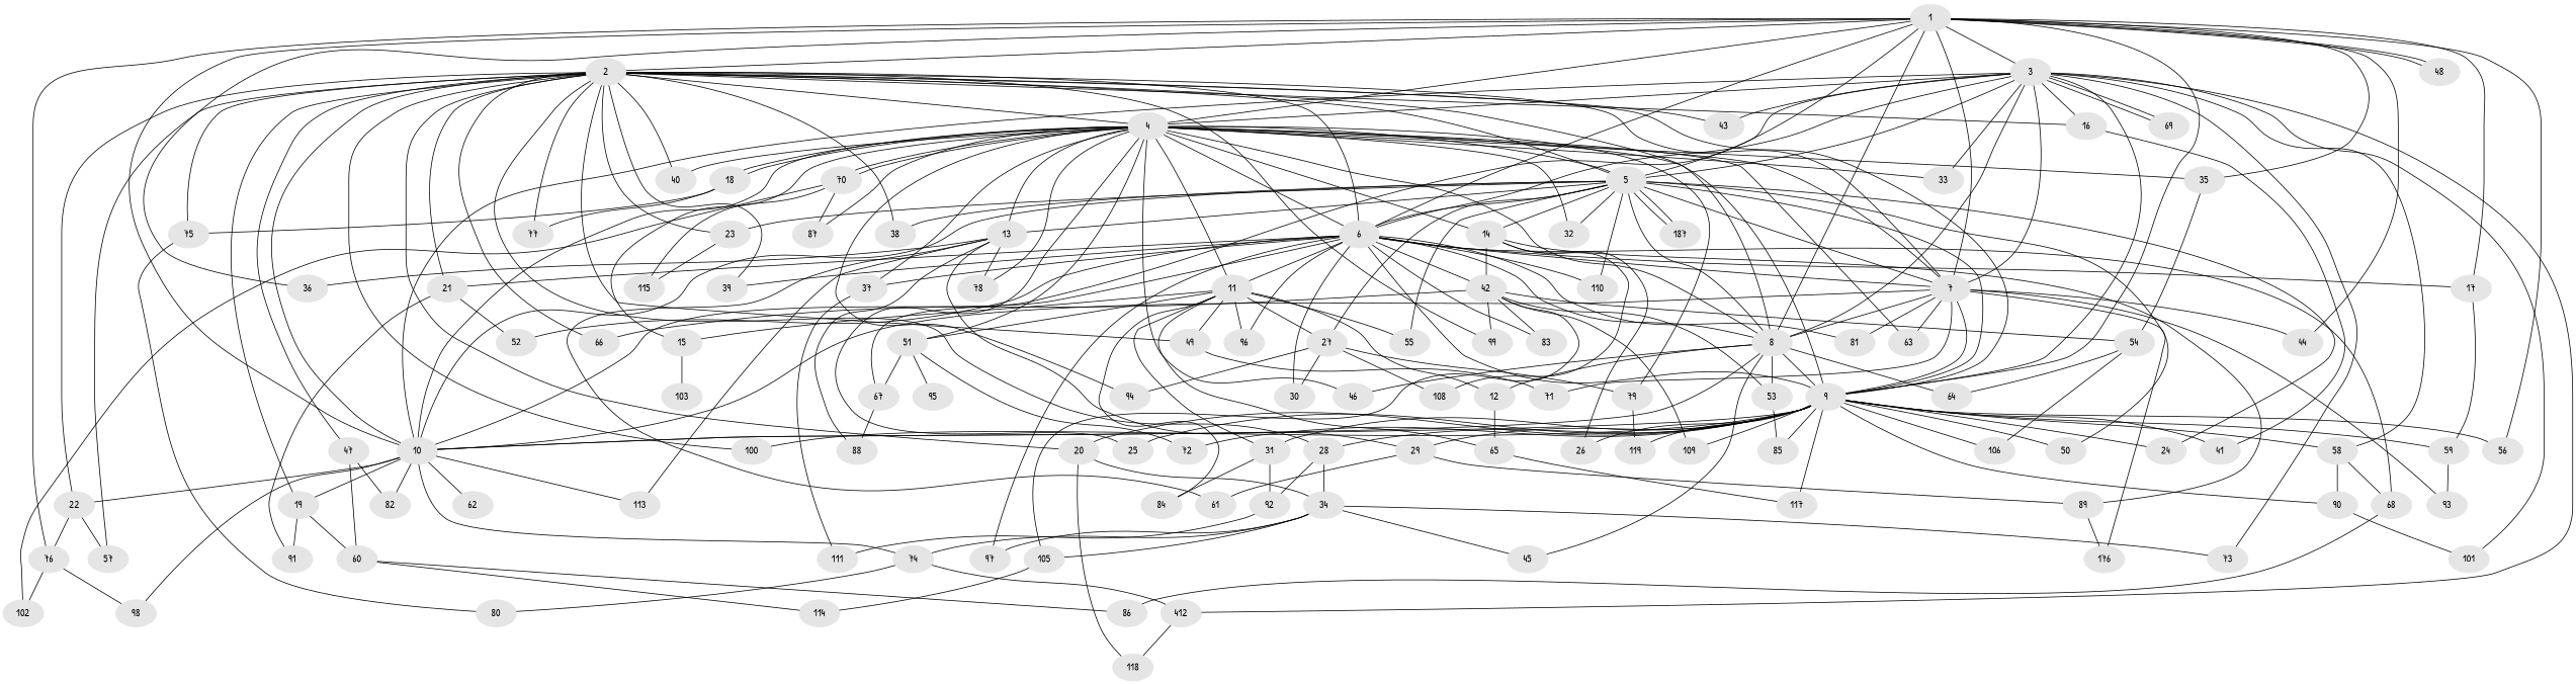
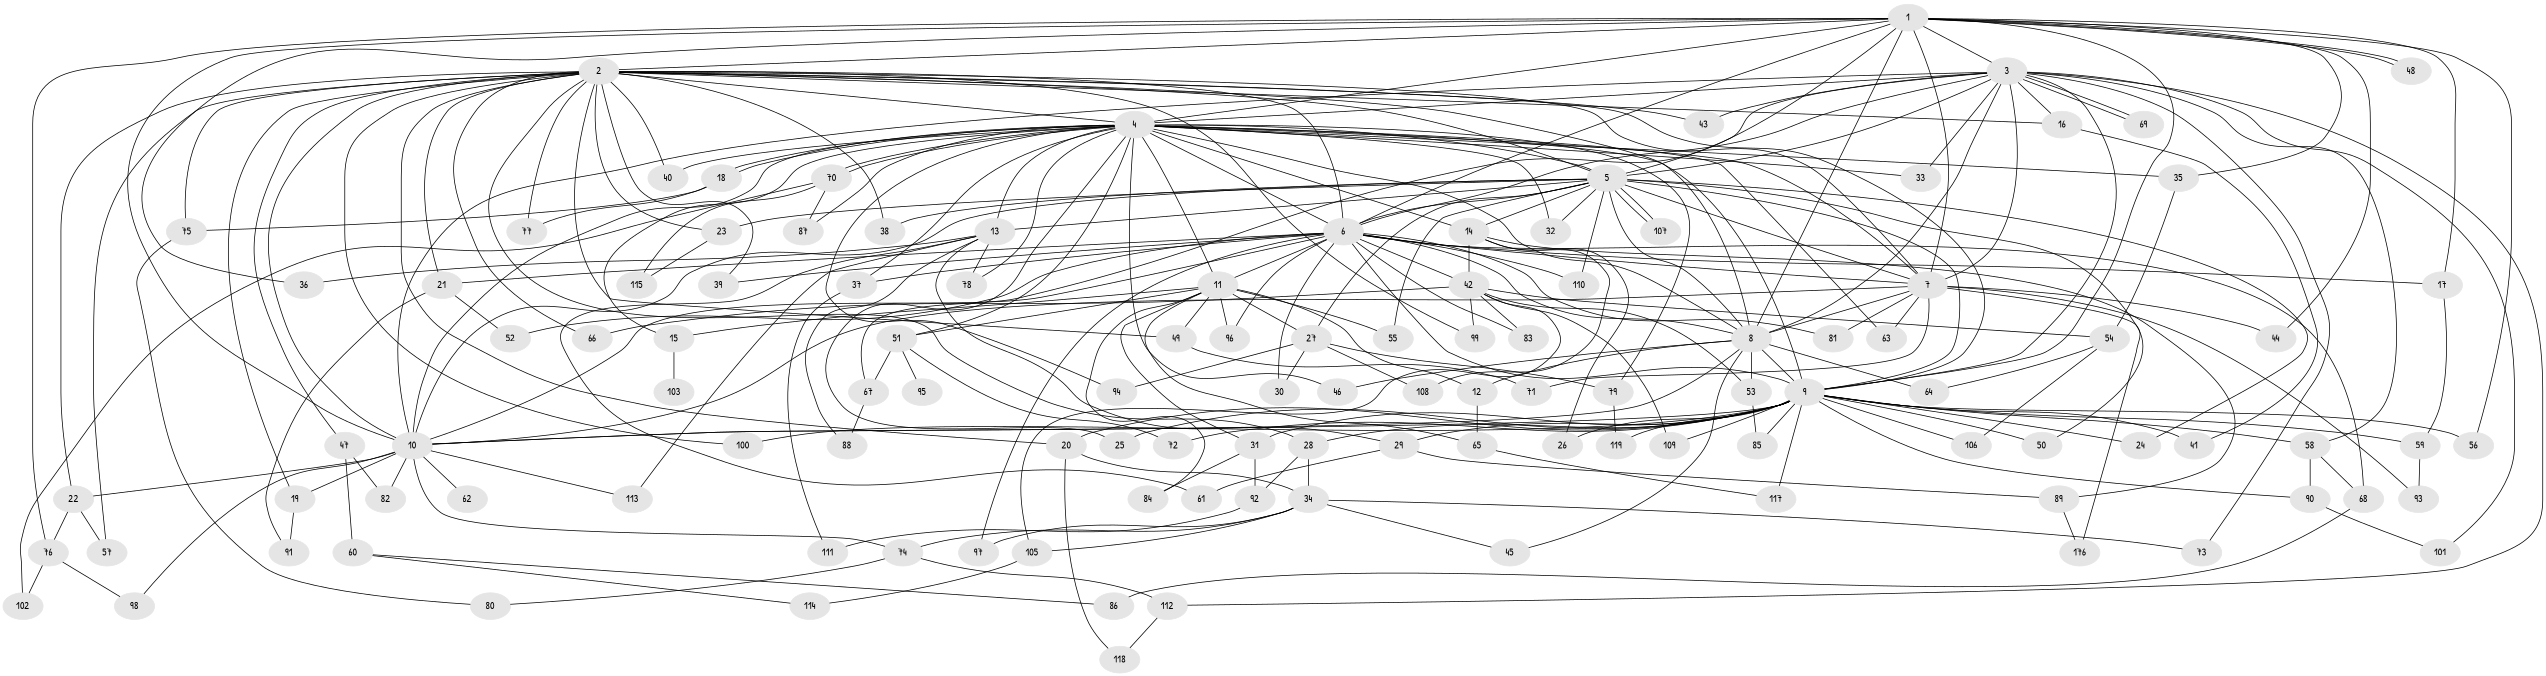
  graph {
    fontname="Patrick Hand"
    node [color=gray90 fontname="Patrick Hand" style=filled]
    edge [fontname="Patrick Hand"]
    1
    2
    3
    4
    5
    6
    7
    8
    9
    10
    17
    35
    36
    44
    48
    56
    76
    16
    19
    20
    21
    22
    23
    28
    38
    39
    40
    43
    47
    49
    57
    66
    75
    77
    99
    100
    33
    58
    67
    69
    73
    101
-   112 [label=412]
+   112
    11
    13
    14
    15
    18
    25
    32
    37
    46
    51
    63
    70
    78
    79
    87
    94
    24
    27
    50
    55
-   107 [label=187]
+   107
    110
    30
    42
    52
    68
    81
    83
    96
    97
    71
    93
    n76 [label=176]
    12
    45
    53
    64
    26
    29
    31
    41
    59
    72
    85
    90
    106
    109
    117
    119
    62
    74
    82
    98
    113
    54
    102
    60
    91
    34
    118
    115
    92
    80
    88
    65
    84
    61
    89
    108
    103
    111
    95
    105
    86
    114
    1 -- 2
    1 -- 3
    1 -- 4
    1 -- 5
    1 -- 6
    1 -- 7
    1 -- 8
    1 -- 9
    1 -- 10
    1 -- 17
    1 -- 35
    1 -- 36
    1 -- 44
    1 -- 48
    1 -- 48
    1 -- 56
    1 -- 76
    2 -- 4
    2 -- 5
    2 -- 6
    2 -- 7
    2 -- 8
    2 -- 9
    2 -- 10
    2 -- 16
    2 -- 19
    2 -- 20
    2 -- 21
    2 -- 22
    2 -- 23
    2 -- 28
    2 -- 38
    2 -- 39
    2 -- 40
    2 -- 43
    2 -- 47
    2 -- 49
    2 -- 57
    2 -- 66
    2 -- 75
    2 -- 77
    2 -- 99
    2 -- 100
    3 -- 4
    3 -- 5
    3 -- 6
    3 -- 7
    3 -- 8
    3 -- 9
    3 -- 10
    3 -- 16
    3 -- 43
    3 -- 33
    3 -- 58
    3 -- 67
    3 -- 69
    3 -- 69
    3 -- 73
    3 -- 101
    3 -- 112
    4 -- 5
    4 -- 6
    4 -- 7
    4 -- 8
    4 -- 9
    4 -- 10
    4 -- 35
    4 -- 40
    4 -- 33
    4 -- 11
    4 -- 13
    4 -- 14
    4 -- 15
    4 -- 18
    4 -- 18
    4 -- 25
    4 -- 32
    4 -- 37
    4 -- 46
    4 -- 51
    4 -- 63
    4 -- 70
    4 -- 70
    4 -- 78
    4 -- 79
    4 -- 87
    4 -- 94
    5 -- 6
    5 -- 7
    5 -- 8
    5 -- 9
    5 -- 10
    5 -- 23
    5 -- 38
    5 -- 13
    5 -- 14
    5 -- 32
    5 -- 24
    5 -- 27
    5 -- 50
    5 -- 55
    5 -- 107
    5 -- 107
    5 -- 110
    6 -- 7
    6 -- 8
    6 -- 9
    6 -- 10
    6 -- 17
    6 -- 21
    6 -- 39
    6 -- 11
    6 -- 37
    6 -- 110
    6 -- 30
    6 -- 42
    6 -- 52
    6 -- 68
    6 -- 81
    6 -- 83
    6 -- 96
    6 -- 97
    7 -- 8
-   7 -- 9
    7 -- 10
    7 -- 44
    7 -- 63
    7 -- 81
    7 -- 71
    7 -- 93
    7 -- n76
    8 -- 9
    8 -- 10
    8 -- 46
    8 -- 12
    8 -- 45
    8 -- 53
    8 -- 64
    9 -- 10
    9 -- 56
    9 -- 20
    9 -- 28
    9 -- 100
    9 -- 58
    9 -- 25
    9 -- 24
    9 -- 50
    9 -- 26
    9 -- 29
    9 -- 31
    9 -- 41
    9 -- 59
    9 -- 72
    9 -- 85
    9 -- 90
    9 -- 106
    9 -- 109
    9 -- 117
    9 -- 119
    10 -- 19
    10 -- 22
    10 -- 62
    10 -- 74
    10 -- 82
    10 -- 98
    10 -- 113
    17 -- 59
    35 -- 54
    76 -- 98
    76 -- 102
    16 -- 41
-   19 -- 60
    19 -- 91
    20 -- 34
    20 -- 118
    21 -- 52
    21 -- 91
    22 -- 76
    22 -- 57
    23 -- 115
    28 -- 34
    28 -- 92
    47 -- 82
    47 -- 60
    49 -- 71
    75 -- 80
    58 -- 68
    58 -- 90
    67 -- 88
    112 -- 118
    11 -- 49
    11 -- 15
    11 -- 51
    11 -- 27
    11 -- 55
    11 -- 96
    11 -- 12
    11 -- 31
    11 -- 65
    11 -- 84
    13 -- 36
    13 -- 78
    13 -- 29
    13 -- 113
    13 -- 88
    13 -- 61
    14 -- 42
    14 -- 26
    14 -- 89
    14 -- 108
    15 -- 103
    18 -- 75
    18 -- 77
    37 -- 111
    51 -- 67
    51 -- 72
    51 -- 95
    70 -- 87
    70 -- 102
    70 -- 115
    79 -- 119
    27 -- 79
    27 -- 94
    27 -- 30
    27 -- 108
    42 -- 66
    42 -- 99
    42 -- 83
    42 -- 53
    42 -- 109
    42 -- 54
    42 -- 105
    68 -- 86
    12 -- 65
    53 -- 85
    29 -- 61
    29 -- 89
    31 -- 92
    31 -- 84
    59 -- 93
    90 -- 101
    74 -- 112
    74 -- 80
    54 -- 64
    54 -- 106
    60 -- 86
    60 -- 114
    34 -- 73
    34 -- 97
    34 -- 45
    34 -- 74
    34 -- 105
    92 -- 111
    65 -- 117
    89 -- n76
    105 -- 114
  }
